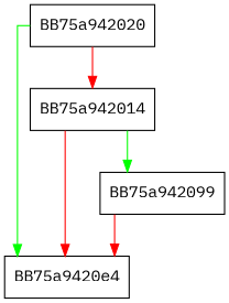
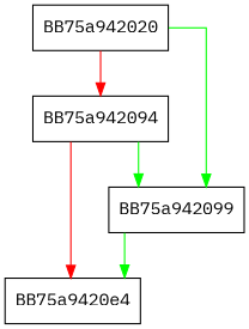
  digraph {
    fontname="IBM Plex Mono"
    splines=ortho
    node [fontname="IBM Plex Mono" shape=box]
    edge [color=red fontname="IBM Plex Mono"]
    BB75a942020
    BB75a9420e4
-   BB75a942094 [label=BB75a942014]
+   BB75a942094
    BB75a942099
-   BB75a942020 -> BB75a9420e4 [color=green]
+   BB75a942020 -> BB75a942099 [color=green]
    BB75a942020 -> BB75a942094
    BB75a942094 -> BB75a9420e4
    BB75a942094 -> BB75a942099 [color=green]
-   BB75a942099 -> BB75a9420e4
+   BB75a942099 -> BB75a9420e4 [color=green]
  }
